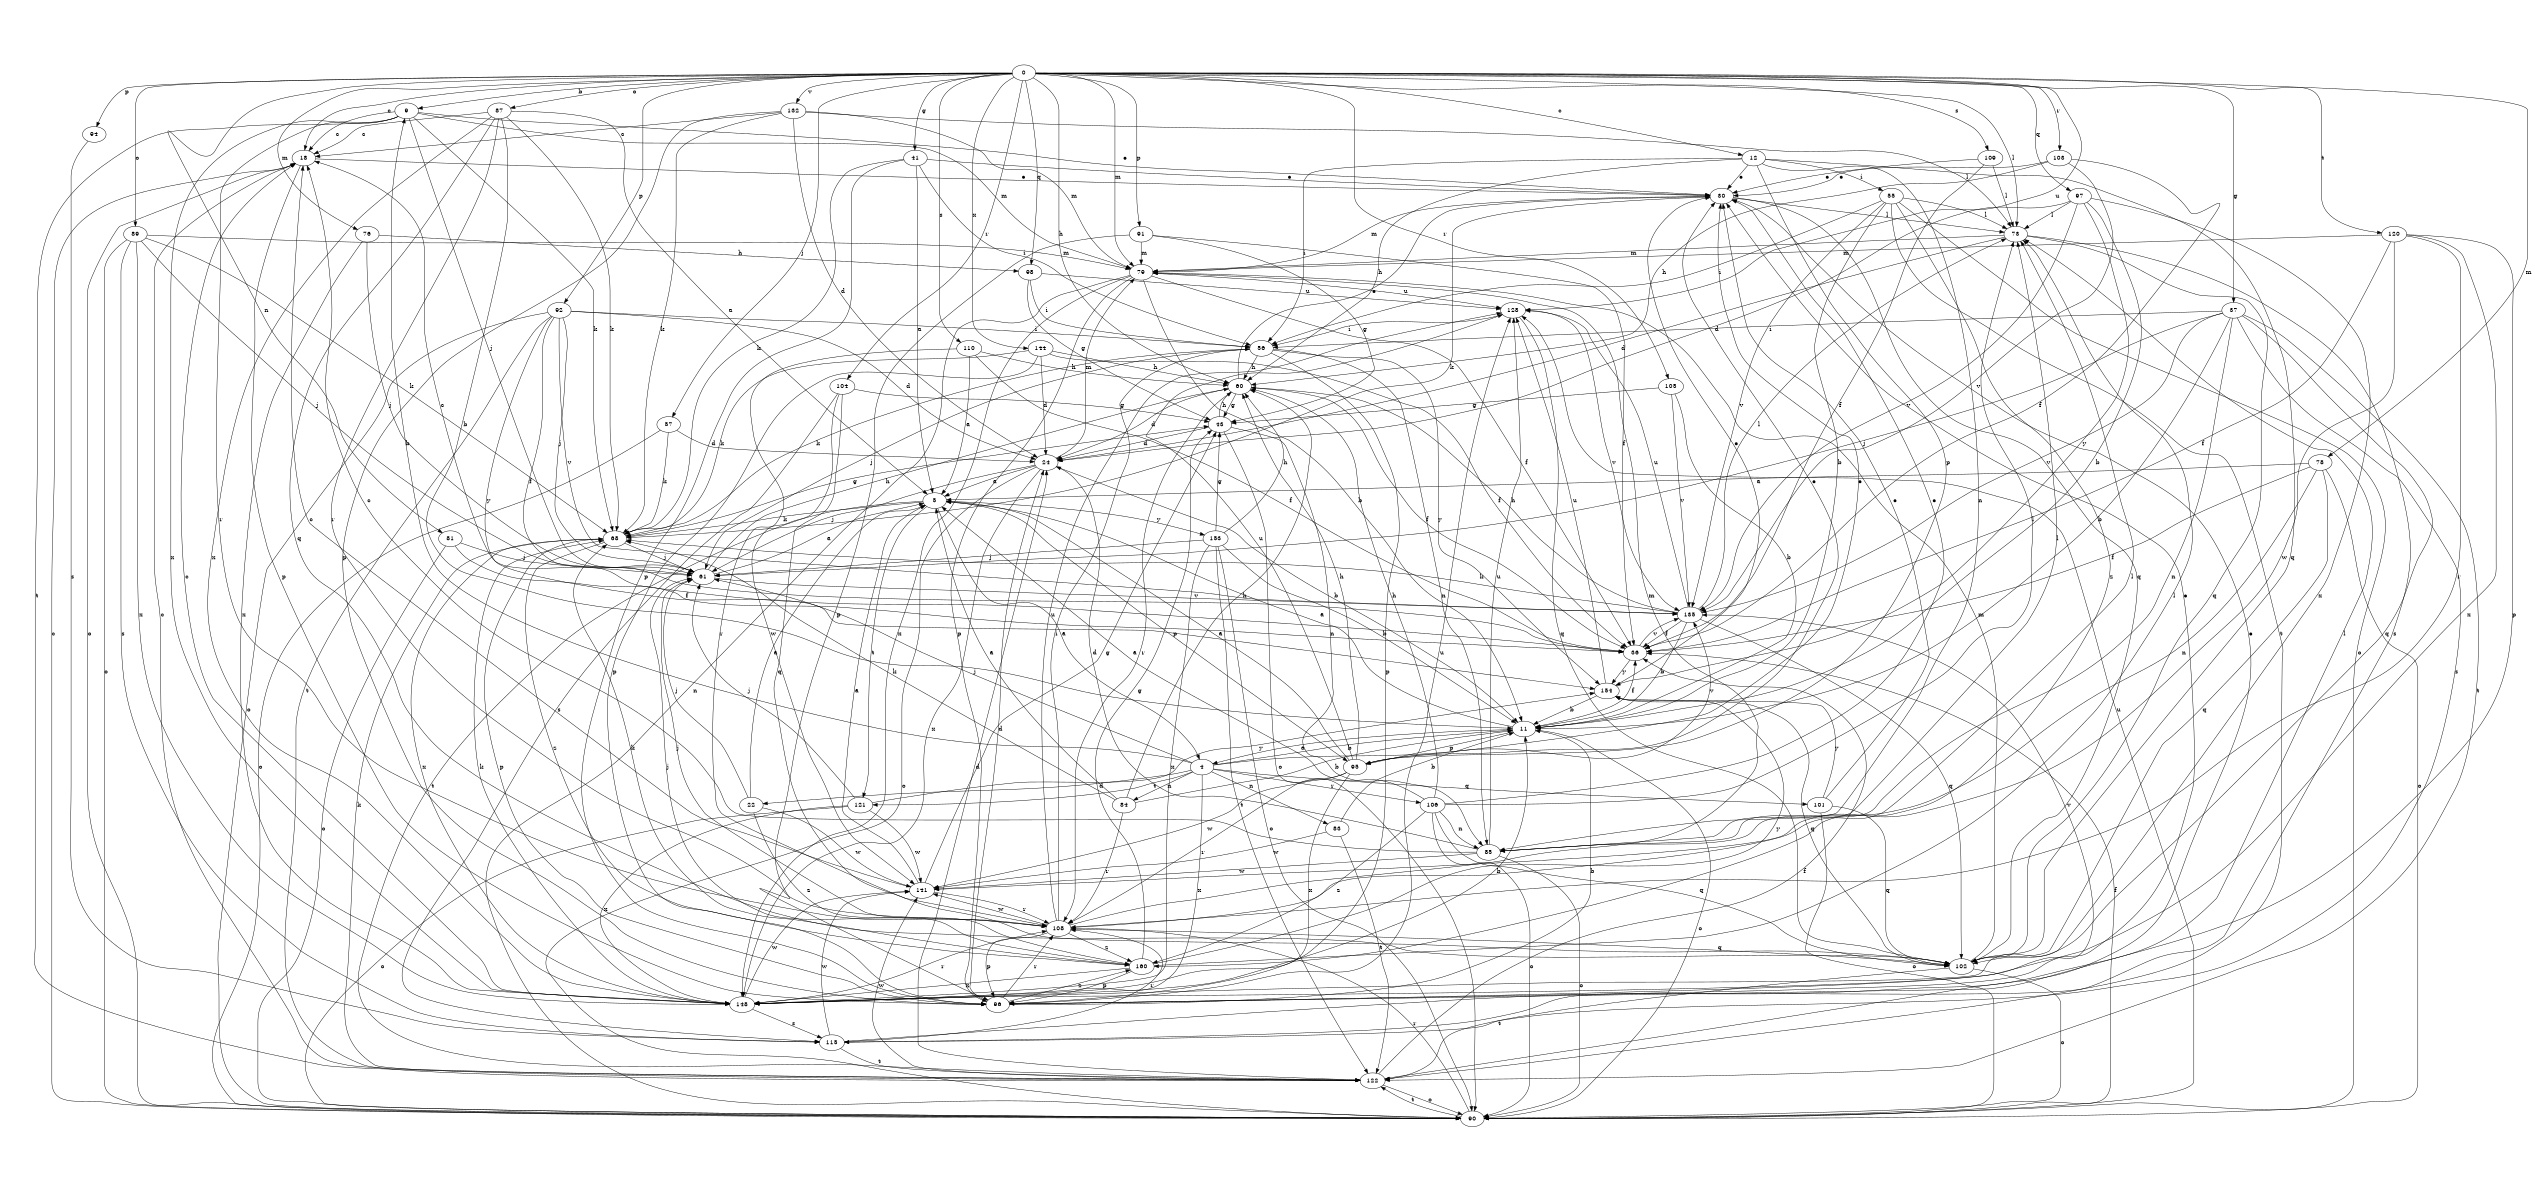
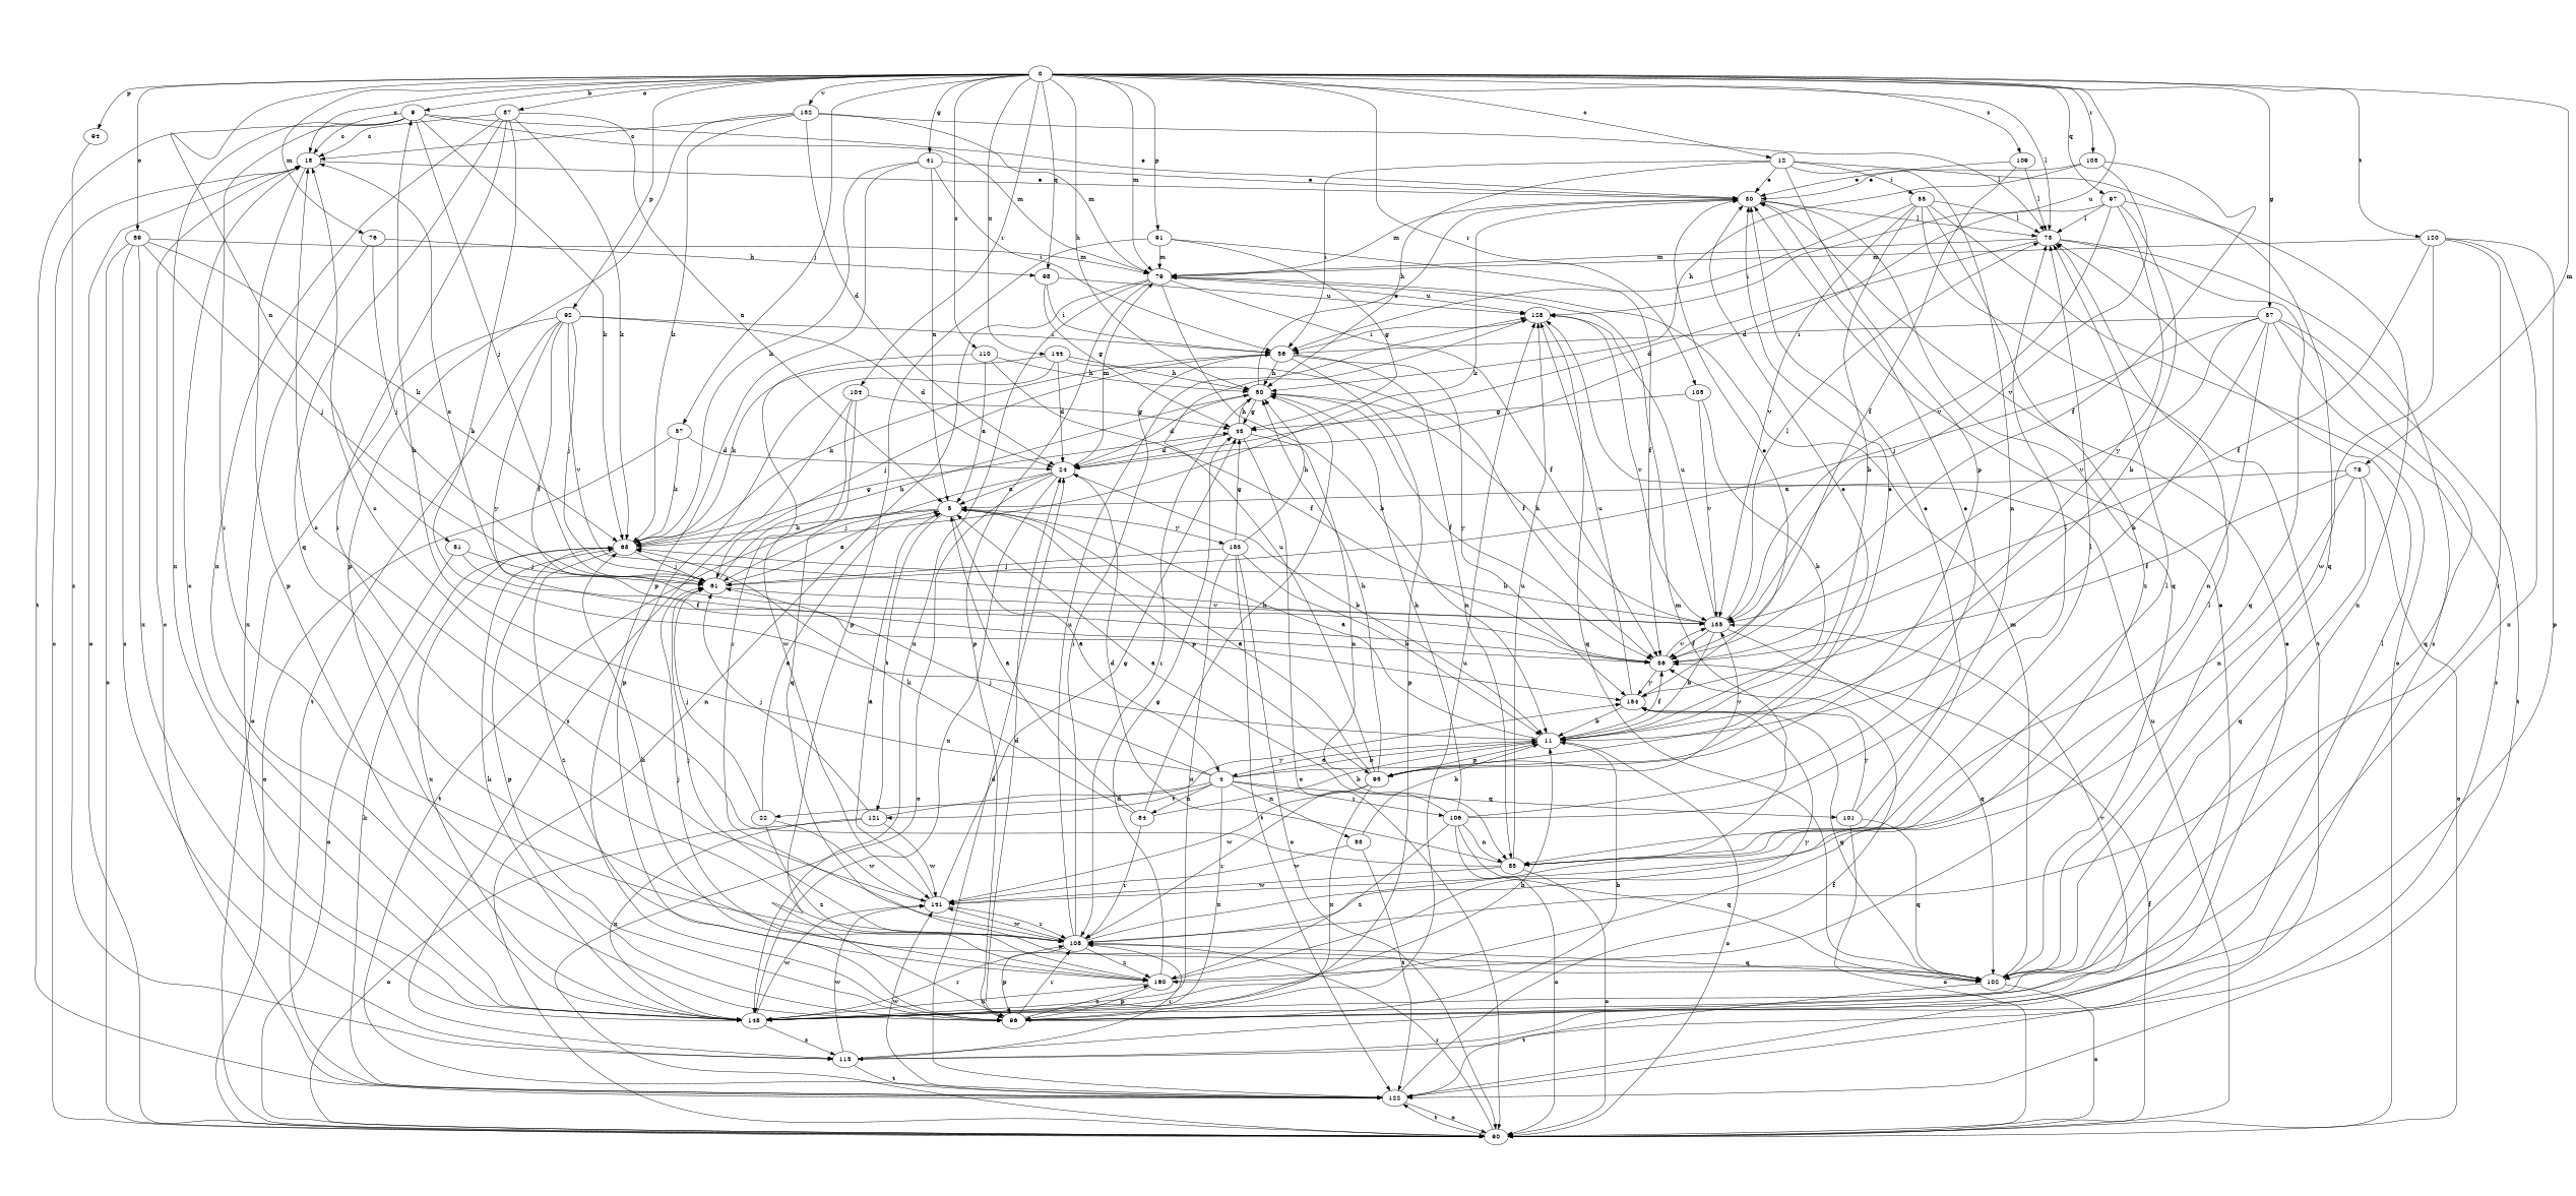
  strict digraph {
    0
    9
    12
    18
    37
    41
-   50 [label=60]
+   50
    57
    73
    76
    78
    79
    81
    87
    89
    91
    92
    94
    97
    98
    103
    104
    105
    109
    110
    120
    128
    132
    144
    30
    61
    148
    68
    122
    108
    95
    55
    56
    85
    102
    90
    96
    11
    135
    115
    5
    36
    24
    43
    154
    141
    4
    22
    83
    84
    101
    106
    121
    160
    153
    0 -> 9 [label=b]
    0 -> 12 [label=c]
    0 -> 18 [label=c]
    0 -> 37 [label=g]
    0 -> 41 [label=g]
    0 -> 50 [label=h]
    0 -> 57 [label=j]
    0 -> 73 [label=l]
    0 -> 76 [label=m]
    0 -> 78 [label=m]
    0 -> 79 [label=m]
    0 -> 81 [label=n]
    0 -> 87 [label=o]
    0 -> 89 [label=o]
    0 -> 91 [label=p]
    0 -> 92 [label=p]
    0 -> 94 [label=p]
    0 -> 97 [label=q]
    0 -> 98 [label=q]
    0 -> 103 [label=r]
    0 -> 104 [label=r]
    0 -> 105 [label=r]
    0 -> 109 [label=s]
    0 -> 110 [label=s]
    0 -> 120 [label=t]
    0 -> 128 [label=u]
    0 -> 132 [label=v]
    0 -> 144 [label=x]
    9 -> 18 [label=c]
    9 -> 79 [label=m]
    9 -> 30 [label=e]
    9 -> 61 [label=j]
    9 -> 148 [label=x]
    9 -> 68 [label=k]
    9 -> 122 [label=t]
    9 -> 108 [label=r]
    12 -> 50 [label=h]
    12 -> 30 [label=e]
    12 -> 95 [label=p]
    12 -> 55 [label=i]
    12 -> 56 [label=i]
    12 -> 85 [label=n]
    12 -> 102 [label=q]
    18 -> 30 [label=e]
    18 -> 90 [label=o]
    18 -> 96 [label=p]
    37 -> 61 [label=j]
    37 -> 122 [label=t]
    37 -> 56 [label=i]
    37 -> 85 [label=n]
    37 -> 102 [label=q]
    37 -> 11 [label=b]
    37 -> 135 [label=v]
    37 -> 115 [label=s]
    41 -> 30 [label=e]
    41 -> 68 [label=k]
    41 -> 56 [label=i]
    41 -> 96 [label=p]
    41 -> 5 [label=a]
    50 -> 30 [label=e]
    50 -> 108 [label=r]
    50 -> 36 [label=f]
    50 -> 24 [label=d]
    50 -> 43 [label=g]
    57 -> 68 [label=k]
    57 -> 90 [label=o]
    57 -> 24 [label=d]
    73 -> 79 [label=m]
    73 -> 102 [label=q]
    73 -> 115 [label=s]
    73 -> 24 [label=d]
    76 -> 98 [label=h]
    76 -> 61 [label=j]
    76 -> 148 [label=x]
    78 -> 85 [label=n]
    78 -> 102 [label=q]
    78 -> 90 [label=o]
    78 -> 5 [label=a]
    78 -> 36 [label=f]
    79 -> 128 [label=u]
    79 -> 148 [label=x]
    79 -> 90 [label=n]
    79 -> 96 [label=p]
    79 -> 11 [label=b]
    79 -> 36 [label=f]
    81 -> 61 [label=j]
    81 -> 90 [label=o]
    81 -> 36 [label=f]
    87 -> 18 [label=c]
    87 -> 148 [label=x]
    87 -> 68 [label=k]
    87 -> 108 [label=r]
    87 -> 102 [label=q]
    87 -> 11 [label=b]
    87 -> 5 [label=a]
    89 -> 79 [label=m]
    89 -> 61 [label=j]
    89 -> 148 [label=x]
    89 -> 68 [label=k]
    89 -> 90 [label=o]
    89 -> 115 [label=s]
    91 -> 79 [label=m]
    91 -> 96 [label=p]
    91 -> 36 [label=f]
    91 -> 43 [label=g]
    92 -> 61 [label=j]
    92 -> 122 [label=t]
    92 -> 56 [label=i]
    92 -> 90 [label=o]
    92 -> 135 [label=v]
    92 -> 36 [label=f]
    92 -> 24 [label=d]
    92 -> 154 [label=y]
    94 -> 115 [label=s]
    97 -> 73 [label=l]
    97 -> 148 [label=x]
    97 -> 11 [label=b]
    97 -> 135 [label=v]
    97 -> 24 [label=d]
    97 -> 154 [label=y]
    98 -> 128 [label=u]
    98 -> 56 [label=i]
    98 -> 43 [label=g]
    103 -> 50 [label=h]
    103 -> 30 [label=e]
    103 -> 135 [label=v]
    103 -> 36 [label=f]
    104 -> 102 [label=q]
    104 -> 115 [label=s]
    104 -> 43 [label=g]
    104 -> 141 [label=w]
    105 -> 11 [label=b]
    105 -> 135 [label=v]
    105 -> 43 [label=g]
    109 -> 73 [label=l]
    109 -> 30 [label=e]
    109 -> 36 [label=f]
    110 -> 50 [label=h]
    110 -> 108 [label=r]
    110 -> 5 [label=a]
    110 -> 36 [label=f]
    120 -> 79 [label=m]
    120 -> 148 [label=x]
    120 -> 108 [label=r]
    120 -> 96 [label=p]
    120 -> 36 [label=f]
    120 -> 141 [label=w]
    128 -> 56 [label=i]
    128 -> 102 [label=q]
    128 -> 135 [label=v]
    132 -> 18 [label=c]
    132 -> 73 [label=l]
    132 -> 79 [label=m]
    132 -> 68 [label=k]
    132 -> 96 [label=p]
    132 -> 24 [label=d]
    144 -> 50 [label=h]
    144 -> 68 [label=k]
    144 -> 96 [label=p]
    144 -> 36 [label=f]
    144 -> 24 [label=d]
    30 -> 73 [label=l]
    30 -> 79 [label=m]
    30 -> 68 [label=k]
    30 -> 102 [label=q]
    61 -> 50 [label=h]
    61 -> 135 [label=v]
    61 -> 5 [label=a]
    148 -> 18 [label=c]
    148 -> 68 [label=k]
    148 -> 108 [label=r]
    148 -> 11 [label=b]
    148 -> 115 [label=s]
    148 -> 141 [label=w]
    68 -> 61 [label=j]
    68 -> 148 [label=x]
    68 -> 96 [label=p]
    68 -> 43 [label=g]
    68 -> 160 [label=z]
    122 -> 18 [label=c]
    122 -> 30 [label=e]
    122 -> 68 [label=k]
    122 -> 90 [label=o]
    122 -> 36 [label=f]
    122 -> 24 [label=d]
    122 -> 141 [label=w]
    108 -> 73 [label=l]
    108 -> 79 [label=m]
    108 -> 128 [label=u]
    108 -> 61 [label=j]
    108 -> 56 [label=i]
    108 -> 102 [label=q]
    108 -> 96 [label=p]
    108 -> 141 [label=w]
    108 -> 160 [label=z]
    95 -> 50 [label=h]
    95 -> 128 [label=u]
    95 -> 30 [label=e]
    95 -> 148 [label=x]
    95 -> 108 [label=r]
    95 -> 135 [label=v]
    95 -> 5 [label=a]
    95 -> 141 [label=w]
    55 -> 73 [label=l]
    55 -> 122 [label=t]
    55 -> 56 [label=i]
    55 -> 90 [label=o]
    55 -> 11 [label=b]
    55 -> 135 [label=v]
    55 -> 160 [label=z]
    56 -> 50 [label=h]
    56 -> 61 [label=j]
    56 -> 68 [label=k]
    56 -> 85 [label=n]
    56 -> 96 [label=p]
    56 -> 154 [label=y]
    85 -> 18 [label=c]
    85 -> 73 [label=l]
    85 -> 128 [label=u]
    85 -> 90 [label=o]
    85 -> 24 [label=d]
    85 -> 141 [label=w]
    102 -> 79 [label=m]
    102 -> 122 [label=t]
    102 -> 90 [label=o]
    90 -> 18 [label=c]
    90 -> 128 [label=u]
    90 -> 122 [label=t]
    90 -> 108 [label=r]
    90 -> 36 [label=f]
    96 -> 128 [label=u]
    96 -> 30 [label=e]
    96 -> 108 [label=r]
    96 -> 11 [label=b]
    96 -> 135 [label=v]
    96 -> 24 [label=d]
    96 -> 160 [label=z]
    11 -> 95 [label=p]
    11 -> 90 [label=o]
    11 -> 5 [label=a]
    11 -> 36 [label=f]
    11 -> 4 [label=a]
    135 -> 50 [label=h]
    135 -> 73 [label=l]
    135 -> 128 [label=u]
    135 -> 68 [label=k]
    135 -> 102 [label=q]
    135 -> 11 [label=b]
    135 -> 36 [label=f]
    115 -> 73 [label=l]
    115 -> 122 [label=t]
    115 -> 108 [label=r]
    115 -> 141 [label=w]
    5 -> 68 [label=k]
    5 -> 122 [label=t]
    5 -> 95 [label=p]
    5 -> 4 [label=a]
    5 -> 121 [label=t]
    5 -> 153 [label=y]
    36 -> 18 [label=c]
    36 -> 135 [label=v]
    36 -> 154 [label=y]
    24 -> 79 [label=m]
    24 -> 61 [label=j]
    24 -> 148 [label=x]
    24 -> 90 [label=o]
    24 -> 11 [label=b]
    24 -> 5 [label=a]
    43 -> 50 [label=h]
    43 -> 85 [label=n]
    43 -> 90 [label=o]
    43 -> 24 [label=d]
    154 -> 128 [label=u]
    154 -> 30 [label=e]
    154 -> 102 [label=q]
    154 -> 11 [label=b]
    141 -> 18 [label=c]
    141 -> 108 [label=r]
    141 -> 5 [label=a]
    141 -> 43 [label=g]
    4 -> 9 [label=b]
    4 -> 30 [label=e]
    4 -> 61 [label=j]
    4 -> 148 [label=x]
    4 -> 11 [label=b]
    4 -> 22 [label=d]
    4 -> 83 [label=n]
    4 -> 84 [label=n]
    4 -> 101 [label=q]
    4 -> 106 [label=r]
    4 -> 121 [label=t]
    22 -> 61 [label=j]
    22 -> 5 [label=a]
    22 -> 141 [label=w]
    22 -> 160 [label=z]
    83 -> 122 [label=t]
    83 -> 11 [label=b]
    83 -> 141 [label=w]
    84 -> 50 [label=h]
    84 -> 68 [label=k]
    84 -> 108 [label=r]
    84 -> 11 [label=b]
    84 -> 5 [label=a]
    101 -> 30 [label=e]
    101 -> 102 [label=q]
    101 -> 90 [label=o]
    101 -> 154 [label=y]
    106 -> 50 [label=h]
    106 -> 73 [label=l]
    106 -> 30 [label=e]
    106 -> 85 [label=n]
    106 -> 102 [label=q]
    106 -> 90 [label=o]
    106 -> 5 [label=a]
    106 -> 160 [label=z]
    121 -> 61 [label=j]
    121 -> 148 [label=x]
    121 -> 90 [label=o]
    121 -> 154 [label=y]
    121 -> 141 [label=w]
    160 -> 73 [label=l]
    160 -> 61 [label=j]
    160 -> 148 [label=x]
    160 -> 68 [label=k]
    160 -> 96 [label=p]
    160 -> 43 [label=g]
    160 -> 154 [label=y]
    153 -> 50 [label=h]
    153 -> 61 [label=j]
    153 -> 148 [label=x]
    153 -> 122 [label=t]
    153 -> 90 [label=o]
    153 -> 11 [label=b]
    153 -> 43 [label=g]
  }
